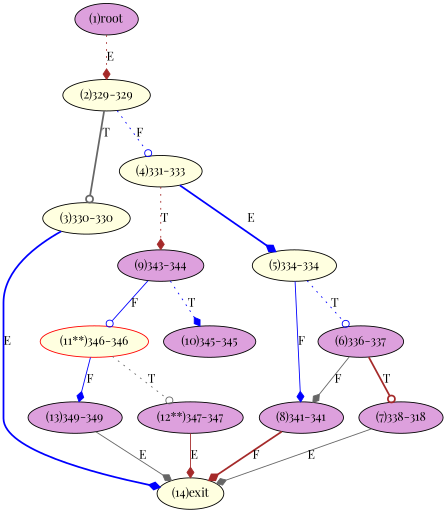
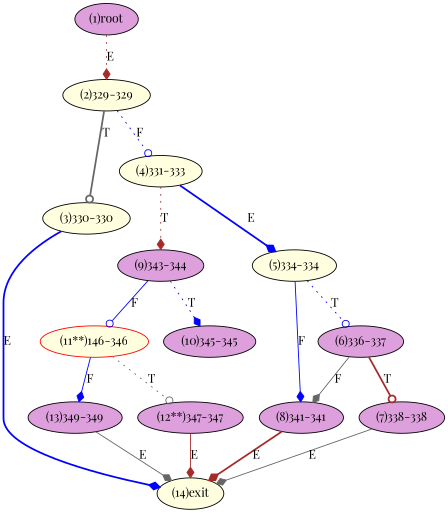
  digraph {
    fontname="Playfair Display"
    node [fillcolor=plum fontname="Playfair Display" style=filled]
    edge [arrowhead=diamond color=blue fontname="Playfair Display" style=solid]
    n1 [label="(1)root"]
    n2 [fillcolor=lightyellow label="(2)329-329"]
    n3 [fillcolor=lightyellow label="(3)330-330"]
    n4 [fillcolor=lightyellow label="(4)331-333"]
    n5 [fillcolor=lightyellow label="(14)exit"]
    n6 [fillcolor=lightyellow label="(5)334-334"]
    n7 [label="(9)343-344"]
    n8 [label="(6)336-337"]
    n9 [label="(8)341-341"]
    n10 [label="(10)345-345"]
-   n11 [color=red fillcolor=lightyellow label="(11**)346-346"]
-   n12 [label="(7)338-318"]
+   n11 [color=red fillcolor=lightyellow label="(11**)146-346"]
+   n12 [label="(7)338-338"]
    n13 [label="(12**)347-347"]
    n14 [label="(13)349-349"]
    n1 -> n2 [color=brown label=E style=dotted]
    n2 -> n3 [arrowhead=odot color=gray40 label=T style=bold]
    n2 -> n4 [arrowhead=odot label=F style=dotted]
    n3 -> n5 [label=E style=bold]
    n4 -> n6 [label=E style=bold]
    n4 -> n7 [color=brown label=T style=dotted]
    n6 -> n8 [arrowhead=odot label=T style=dotted]
    n6 -> n9 [label=F]
    n7 -> n10 [label=T style=dotted]
    n7 -> n11 [arrowhead=odot label=F]
    n8 -> n9 [color=gray40 label=F]
    n8 -> n12 [arrowhead=odot color=brown label=T style=bold]
-   n9 -> n5 [color=brown label=F style=bold]
+   n9 -> n5 [color=brown label=E style=bold]
    n11 -> n13 [arrowhead=odot color=gray40 label=T style=dotted]
    n11 -> n14 [label=F]
    n12 -> n5 [color=gray40 label=E]
    n13 -> n5 [color=brown label=E]
    n14 -> n5 [color=gray40 label=E]
  }
